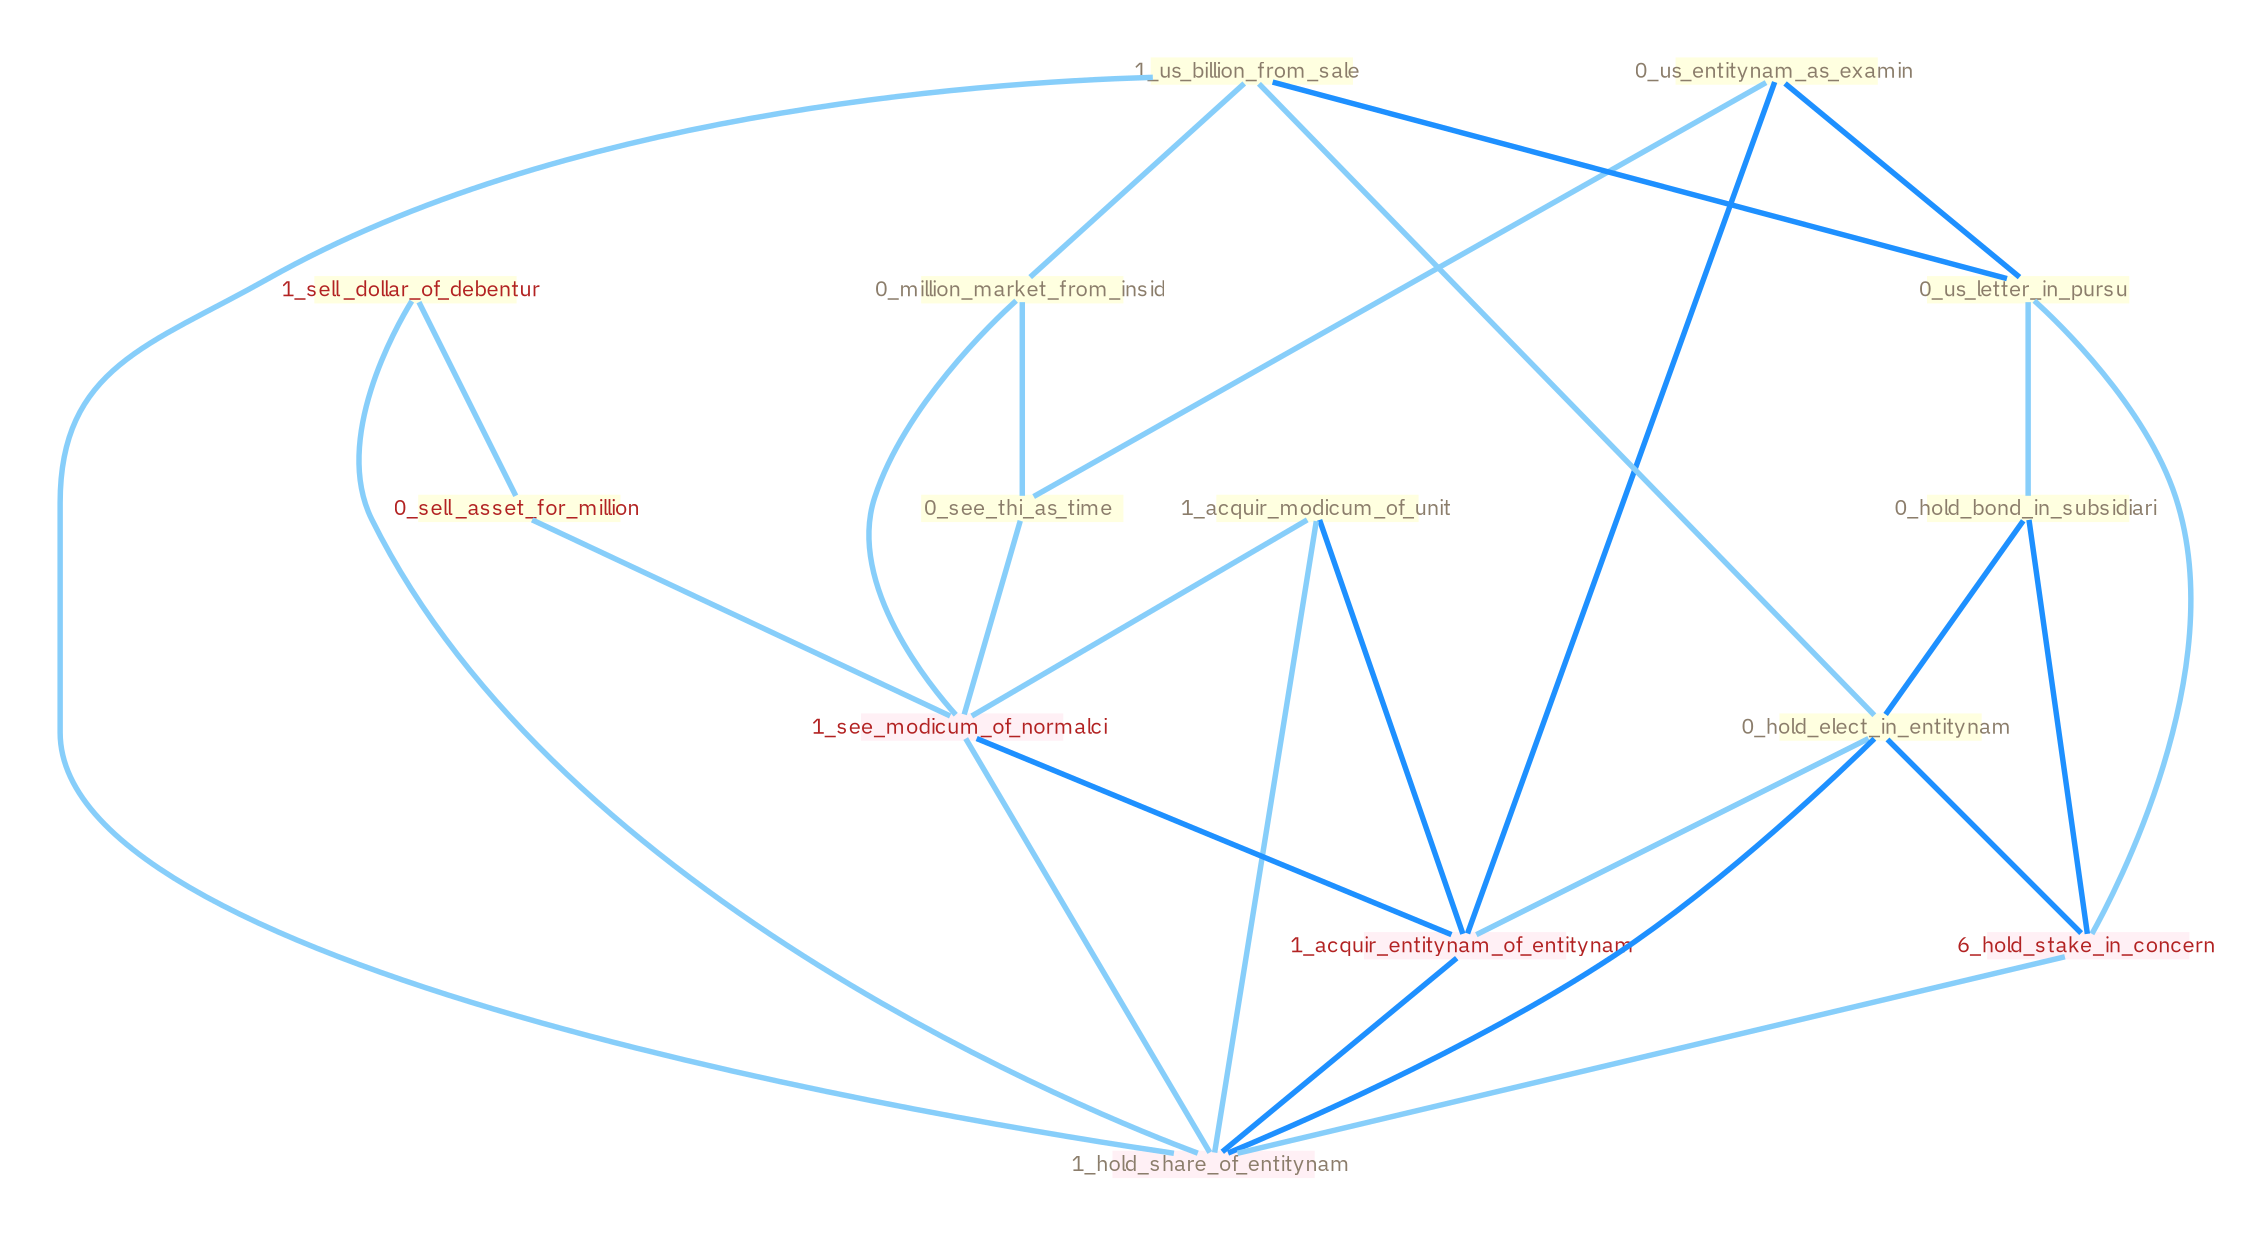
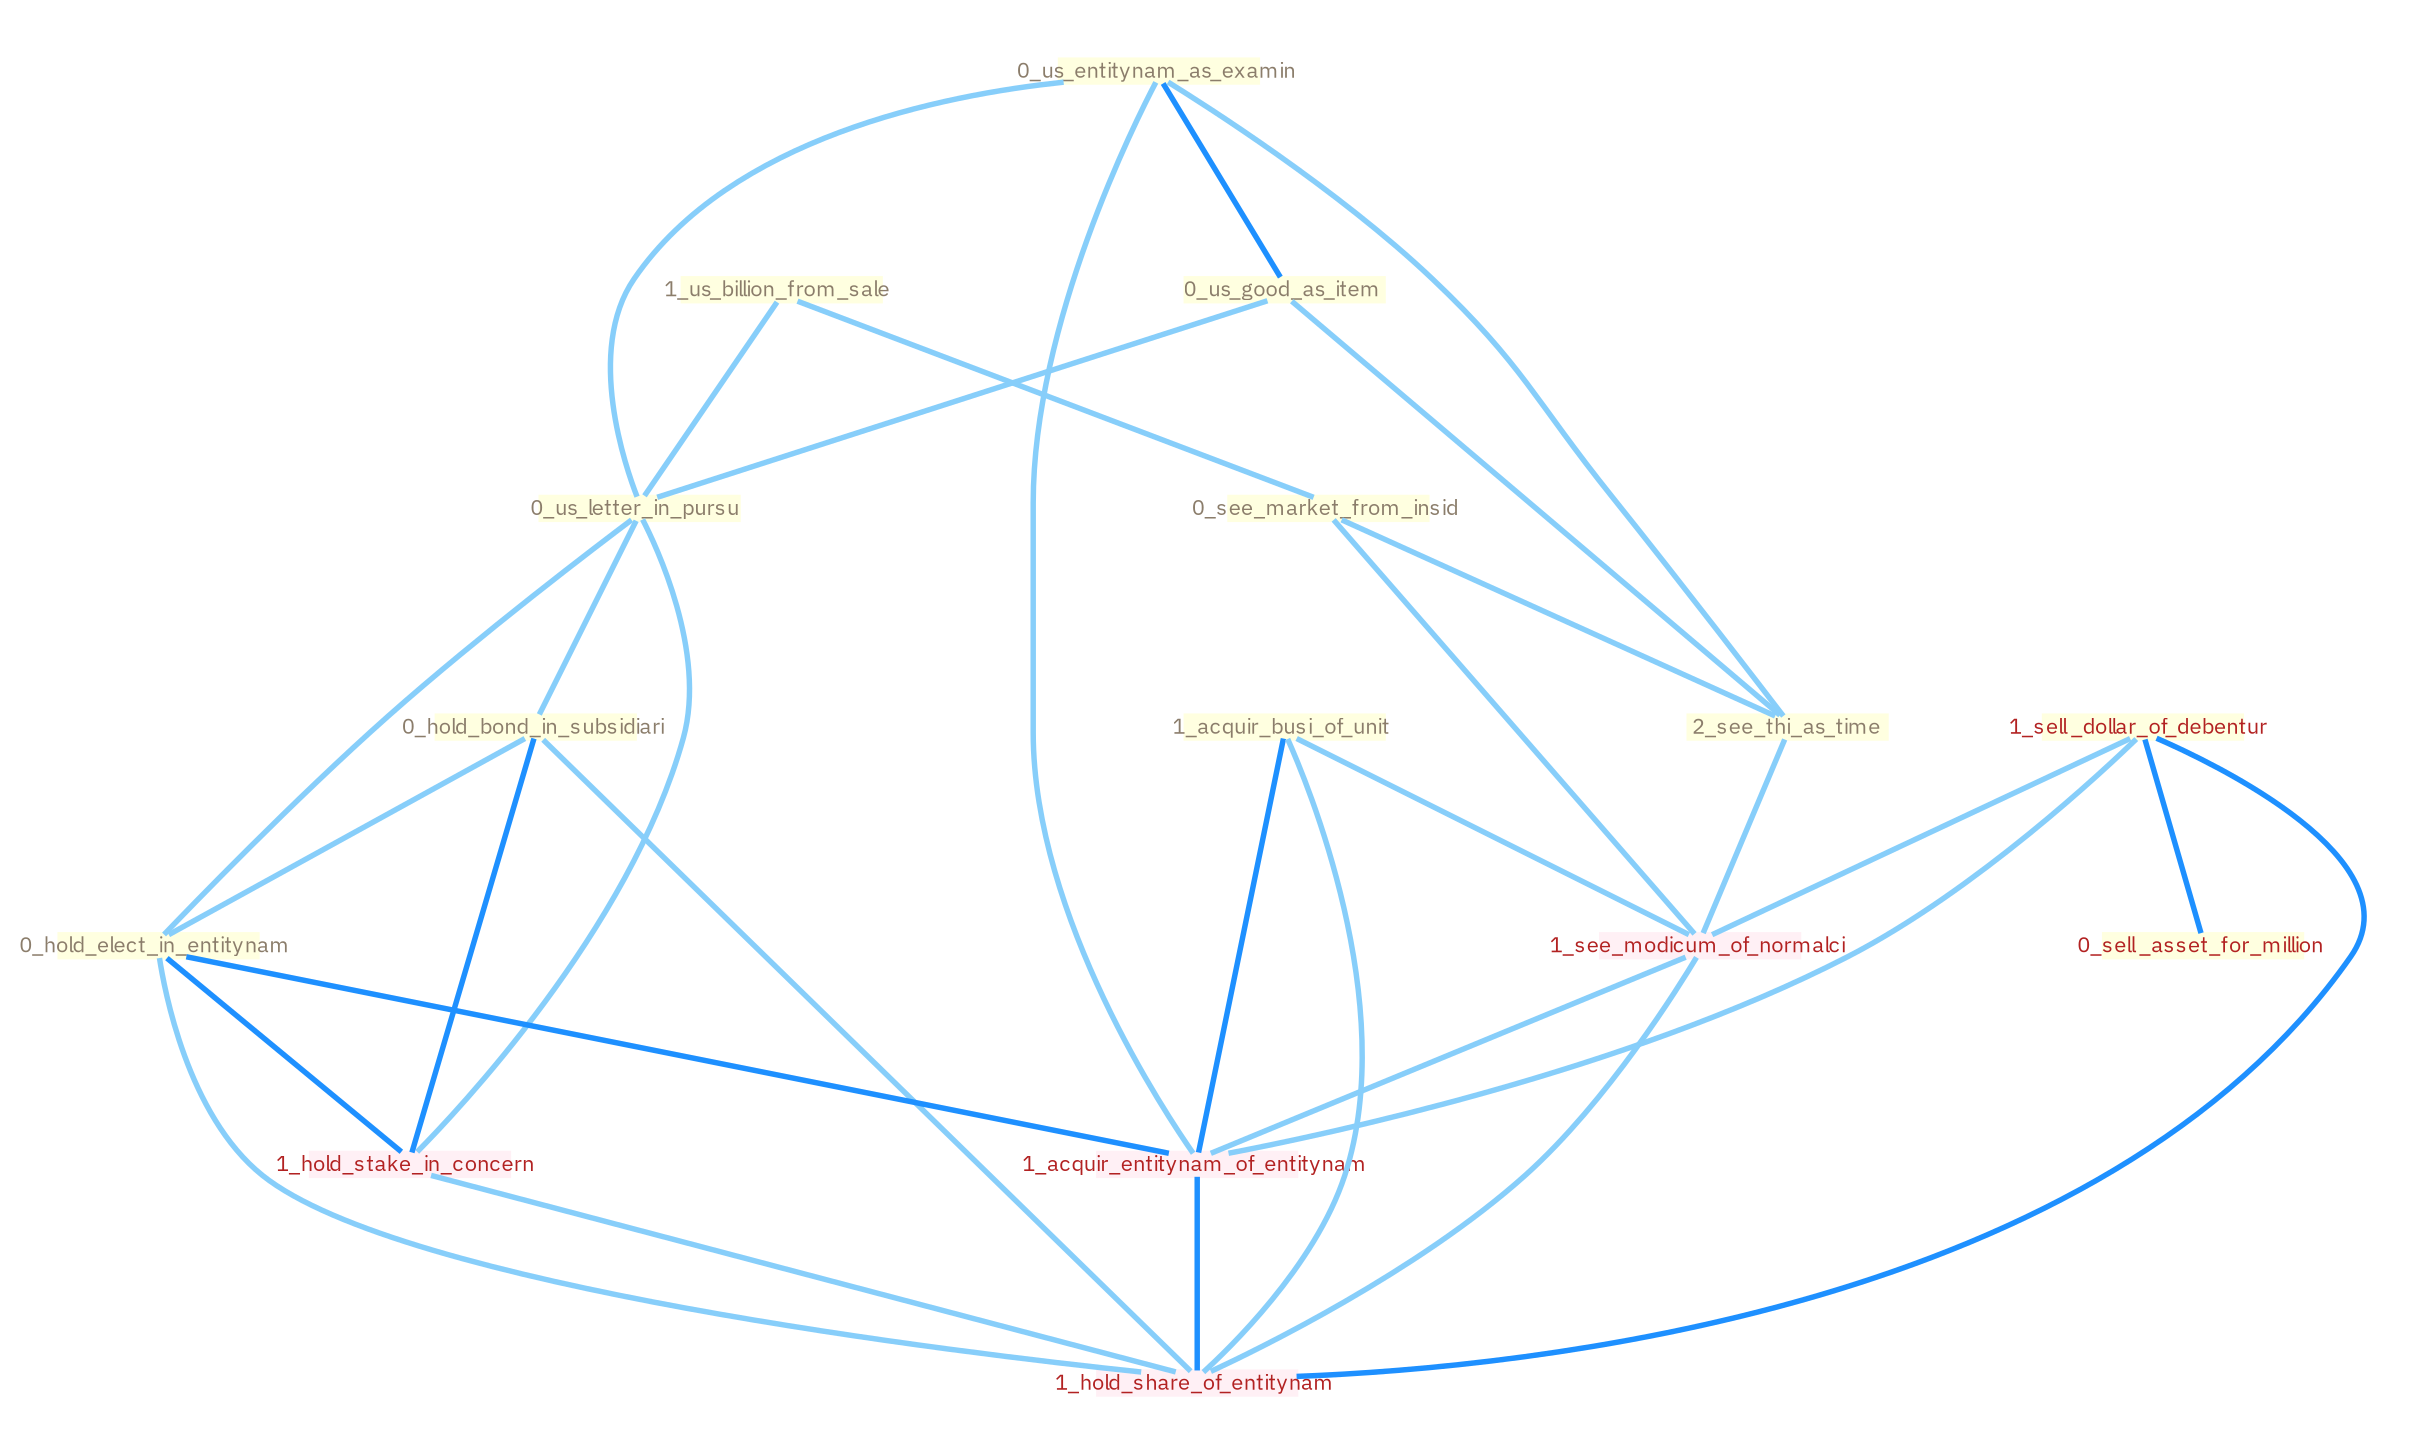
  graph {
    fontname="IBM Plex Sans"
    node [color="#ffffe0" fixedsize=true fontcolor="#8b7d6b" fontname="IBM Plex Sans" fontsize=4 shape=polygon style=filled]
    edge [color="#87cefa" fontname="IBM Plex Sans" w=1]
    "0_us_entitynam_as_examin " [height=.06 width=.5]
-   "1_acquir_busi_of_unit " [height=.06 width=.5 label="1_acquir_modicum_of_unit"]
+   "1_acquir_busi_of_unit " [height=.06 width=.5]
+   "0_us_good_as_item " [height=.06 width=.5]
    "1_us_billion_from_sale " [height=.06 width=.5]
    "1_sell_dollar_of_debentur " [fontcolor="#b22222" height=.06 width=.5]
    "0_us_letter_in_pursu " [height=.06 width=.5]
    "0_hold_bond_in_subsidiari " [height=.06 width=.5]
-   "0_see_market_from_insid " [height=.06 width=.5 label="0_million_market_from_insid"]
+   "0_see_market_from_insid " [height=.06 width=.5]
    "0_hold_elect_in_entitynam " [height=.06 width=.5]
-   "0_see_thi_as_time " [height=.06 width=.5]
+   "0_see_thi_as_time " [height=.06 width=.5 label="2_see_thi_as_time"]
    "0_sell_asset_for_million " [fontcolor="#b22222" height=.06 width=.5]
-   "1_hold_stake_in_concern " [color="#fff0f5" fontcolor="#b22222" height=.06 width=.5 label="6_hold_stake_in_concern"]
+   "1_hold_stake_in_concern " [color="#fff0f5" fontcolor="#b22222" height=.06 width=.5]
    "1_see_modicum_of_normalci " [color="#fff0f5" fontcolor="#b22222" height=.06 width=.5]
    "1_acquir_entitynam_of_entitynam " [color="#fff0f5" fontcolor="#b22222" height=.06 width=.5]
-   "1_hold_share_of_entitynam " [color="#fff0f5" height=.06 width=.5]
+   "1_hold_share_of_entitynam " [color="#fff0f5" fontcolor="#b22222" height=.06 width=.5]
    subgraph sub_1 {
      "0_us_entitynam_as_examin "
      "1_acquir_busi_of_unit "
+     "0_us_good_as_item "
      "1_us_billion_from_sale "
      "1_sell_dollar_of_debentur "
      "0_us_letter_in_pursu "
      "0_hold_bond_in_subsidiari "
      "0_see_market_from_insid "
      "0_hold_elect_in_entitynam "
      "0_see_thi_as_time "
      "0_sell_asset_for_million "
    }
    subgraph sub_2 {
      "1_hold_stake_in_concern "
      "1_see_modicum_of_normalci "
      "1_acquir_entitynam_of_entitynam "
      "1_hold_share_of_entitynam "
    }
-   "0_us_entitynam_as_examin " -- "0_us_letter_in_pursu " [color="#1e90ff"]
+   "0_us_entitynam_as_examin " -- "0_us_good_as_item " [color="#1e90ff" w=2]
+   "0_us_entitynam_as_examin " -- "0_us_letter_in_pursu "
    "0_us_entitynam_as_examin " -- "0_see_thi_as_time "
-   "0_us_entitynam_as_examin " -- "1_acquir_entitynam_of_entitynam " [color="#1e90ff"]
+   "0_us_entitynam_as_examin " -- "1_acquir_entitynam_of_entitynam "
    "1_acquir_busi_of_unit " -- "1_see_modicum_of_normalci "
    "1_acquir_busi_of_unit " -- "1_acquir_entitynam_of_entitynam " [color="#1e90ff" w=2]
    "1_acquir_busi_of_unit " -- "1_hold_share_of_entitynam "
-   "1_us_billion_from_sale " -- "0_us_letter_in_pursu " [color="#1e90ff"]
+   "0_us_good_as_item " -- "0_us_letter_in_pursu "
+   "0_us_good_as_item " -- "0_see_thi_as_time "
+   "1_us_billion_from_sale " -- "0_us_letter_in_pursu "
    "1_us_billion_from_sale " -- "0_see_market_from_insid "
-   "1_sell_dollar_of_debentur " -- "0_sell_asset_for_million "
-   "0_sell_asset_for_million " -- "1_see_modicum_of_normalci "
-   "1_sell_dollar_of_debentur " -- "1_hold_share_of_entitynam "
+   "1_sell_dollar_of_debentur " -- "0_sell_asset_for_million " [color="#1e90ff"]
+   "1_sell_dollar_of_debentur " -- "1_see_modicum_of_normalci "
+   "1_sell_dollar_of_debentur " -- "1_acquir_entitynam_of_entitynam "
+   "1_sell_dollar_of_debentur " -- "1_hold_share_of_entitynam " [color="#1e90ff"]
    "0_us_letter_in_pursu " -- "0_hold_bond_in_subsidiari "
-   "1_us_billion_from_sale " -- "0_hold_elect_in_entitynam "
+   "0_us_letter_in_pursu " -- "0_hold_elect_in_entitynam "
    "0_us_letter_in_pursu " -- "1_hold_stake_in_concern "
-   "0_hold_bond_in_subsidiari " -- "0_hold_elect_in_entitynam " [color="#1e90ff" w=2]
+   "0_hold_bond_in_subsidiari " -- "0_hold_elect_in_entitynam " [w=2]
    "0_hold_bond_in_subsidiari " -- "1_hold_stake_in_concern " [color="#1e90ff" w=2]
-   "1_us_billion_from_sale " -- "1_hold_share_of_entitynam "
+   "0_hold_bond_in_subsidiari " -- "1_hold_share_of_entitynam "
    "0_see_market_from_insid " -- "0_see_thi_as_time "
    "0_see_market_from_insid " -- "1_see_modicum_of_normalci "
    "0_hold_elect_in_entitynam " -- "1_hold_stake_in_concern " [color="#1e90ff" w=2]
-   "0_hold_elect_in_entitynam " -- "1_acquir_entitynam_of_entitynam "
-   "0_hold_elect_in_entitynam " -- "1_hold_share_of_entitynam " [color="#1e90ff" w=2]
+   "0_hold_elect_in_entitynam " -- "1_acquir_entitynam_of_entitynam " [color="#1e90ff"]
+   "0_hold_elect_in_entitynam " -- "1_hold_share_of_entitynam " [w=2]
    "0_see_thi_as_time " -- "1_see_modicum_of_normalci "
    "1_hold_stake_in_concern " -- "1_hold_share_of_entitynam "
-   "1_see_modicum_of_normalci " -- "1_acquir_entitynam_of_entitynam " [color="#1e90ff"]
+   "1_see_modicum_of_normalci " -- "1_acquir_entitynam_of_entitynam "
    "1_see_modicum_of_normalci " -- "1_hold_share_of_entitynam "
    "1_acquir_entitynam_of_entitynam " -- "1_hold_share_of_entitynam " [color="#1e90ff" w=2]
  }
